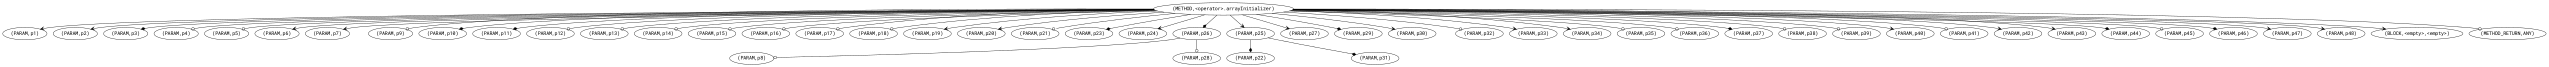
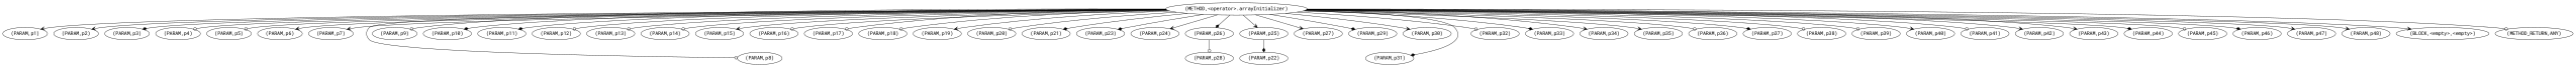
  digraph {
    fontname="Roboto Mono"
    node [fontname="Roboto Mono"]
    edge [arrowhead=vee fontname="Roboto Mono"]
    n1 [label=<(METHOD,&lt;operator&gt;.arrayInitializer)>]
    n2 [label=<(PARAM,p1)>]
    n3 [label=<(PARAM,p2)>]
    n4 [label=<(PARAM,p3)>]
    n5 [label=<(PARAM,p4)>]
    n6 [label=<(PARAM,p5)>]
    n7 [label=<(PARAM,p6)>]
    n8 [label=<(PARAM,p7)>]
    n9 [label=<(PARAM,p8)>]
    n10 [label=<(PARAM,p9)>]
    n11 [label=<(PARAM,p10)>]
    n12 [label=<(PARAM,p11)>]
    n13 [label=<(PARAM,p12)>]
    n14 [label=<(PARAM,p13)>]
    n15 [label=<(PARAM,p14)>]
    n16 [label=<(PARAM,p15)>]
    n17 [label=<(PARAM,p16)>]
    n18 [label=<(PARAM,p17)>]
    n19 [label=<(PARAM,p18)>]
    n20 [label=<(PARAM,p19)>]
    n21 [label=<(PARAM,p20)>]
    n22 [label=<(PARAM,p21)>]
    n23 [label=<(PARAM,p23)>]
    n24 [label=<(PARAM,p24)>]
    n25 [label=<(PARAM,p25)>]
    n26 [label=<(PARAM,p26)>]
    n27 [label=<(PARAM,p27)>]
    n28 [label=<(PARAM,p29)>]
    n29 [label=<(PARAM,p30)>]
    n30 [label=<(PARAM,p31)>]
    n31 [label=<(PARAM,p32)>]
    n32 [label=<(PARAM,p33)>]
    n33 [label=<(PARAM,p34)>]
    n34 [label=<(PARAM,p35)>]
    n35 [label=<(PARAM,p36)>]
    n36 [label=<(PARAM,p37)>]
    n37 [label=<(PARAM,p38)>]
    n38 [label=<(PARAM,p39)>]
    n39 [label=<(PARAM,p40)>]
    n40 [label=<(PARAM,p41)>]
    n41 [label=<(PARAM,p42)>]
    n42 [label=<(PARAM,p43)>]
    n43 [label=<(PARAM,p44)>]
    n44 [label=<(PARAM,p45)>]
    n45 [label=<(PARAM,p46)>]
    n46 [label=<(PARAM,p47)>]
    n47 [label=<(PARAM,p48)>]
    n48 [label=<(BLOCK,&lt;empty&gt;,&lt;empty&gt;)>]
    n49 [label=<(METHOD_RETURN,ANY)>]
    n50 [label=<(PARAM,p22)>]
    n51 [label=<(PARAM,p28)>]
    n1 -> n2
    n1 -> n3
    n1 -> n4 [arrowhead=diamond]
    n1 -> n5 [arrowhead=odot]
    n1 -> n6 [arrowhead=odot]
    n1 -> n7
    n1 -> n8
-   n26 -> n9 [arrowhead=odot]
+   n1 -> n9 [arrowhead=odot]
    n1 -> n10 [arrowhead=odot]
    n1 -> n11 [arrowhead=diamond]
    n1 -> n12 [arrowhead=diamond]
    n1 -> n13 [arrowhead=odot]
    n1 -> n14 [arrowhead=odot]
    n1 -> n15 [arrowhead=odot]
-   n1 -> n16 [arrowhead=odot]
+   n1 -> n16
    n1 -> n17 [arrowhead=odot]
    n1 -> n18 [arrowhead=odot]
    n1 -> n19 [arrowhead=odot]
    n1 -> n20
-   n1 -> n21
-   n1 -> n22 [arrowhead=odot]
+   n1 -> n21 [arrowhead=odot]
+   n1 -> n22 [arrowhead=diamond]
    n1 -> n23 [arrowhead=diamond]
    n1 -> n24
    n1 -> n25
    n1 -> n26 [arrowhead=diamond]
    n1 -> n27
    n1 -> n28 [arrowhead=diamond]
    n1 -> n29
-   n25 -> n30 [arrowhead=diamond]
+   n1 -> n30 [arrowhead=diamond]
    n1 -> n31 [arrowhead=odot]
-   n1 -> n32
+   n1 -> n32 [arrowhead=diamond]
    n1 -> n33
-   n1 -> n34 [arrowhead=odot]
+   n1 -> n34
    n1 -> n35 [arrowhead=odot]
    n1 -> n36 [arrowhead=diamond]
    n1 -> n37 [arrowhead=odot]
    n1 -> n38 [arrowhead=odot]
    n1 -> n39
    n1 -> n40 [arrowhead=odot]
    n1 -> n41
    n1 -> n42
    n1 -> n43 [arrowhead=diamond]
    n1 -> n44 [arrowhead=odot]
    n1 -> n45 [arrowhead=diamond]
    n1 -> n46
    n1 -> n47
    n1 -> n48
    n1 -> n49 [arrowhead=odot]
    n25 -> n50 [arrowhead=diamond]
    n26 -> n51 [arrowhead=odot]
  }
